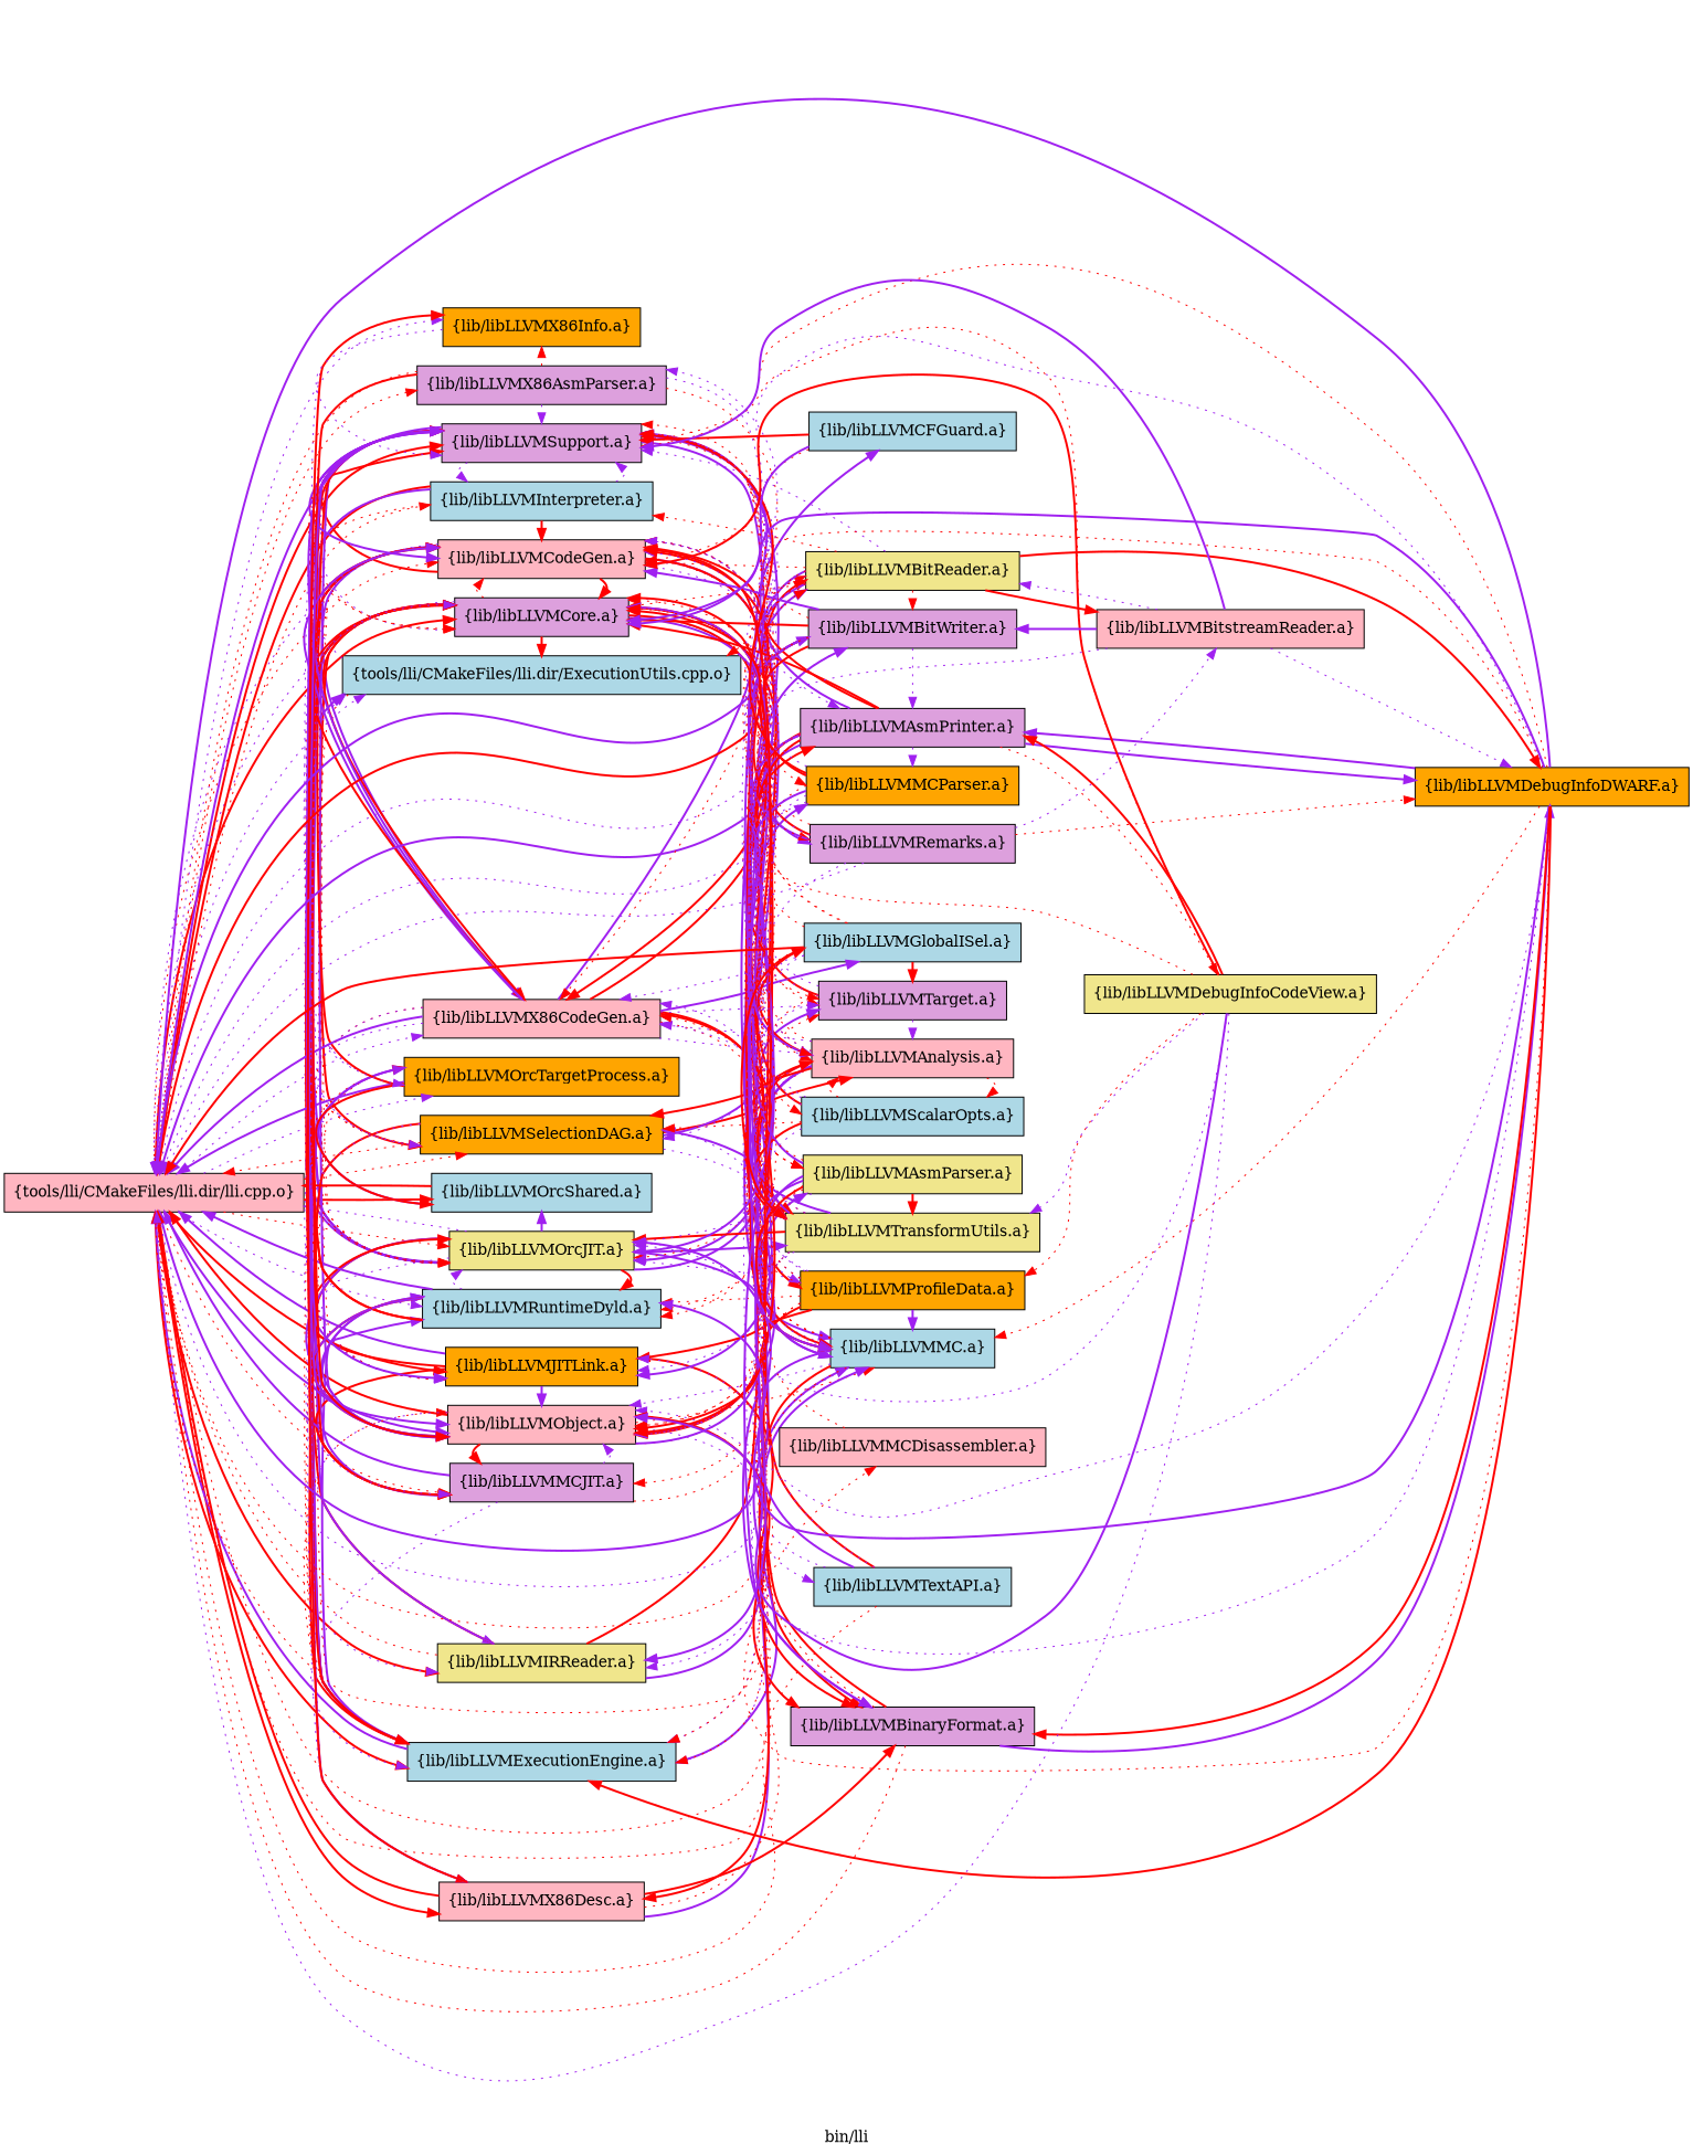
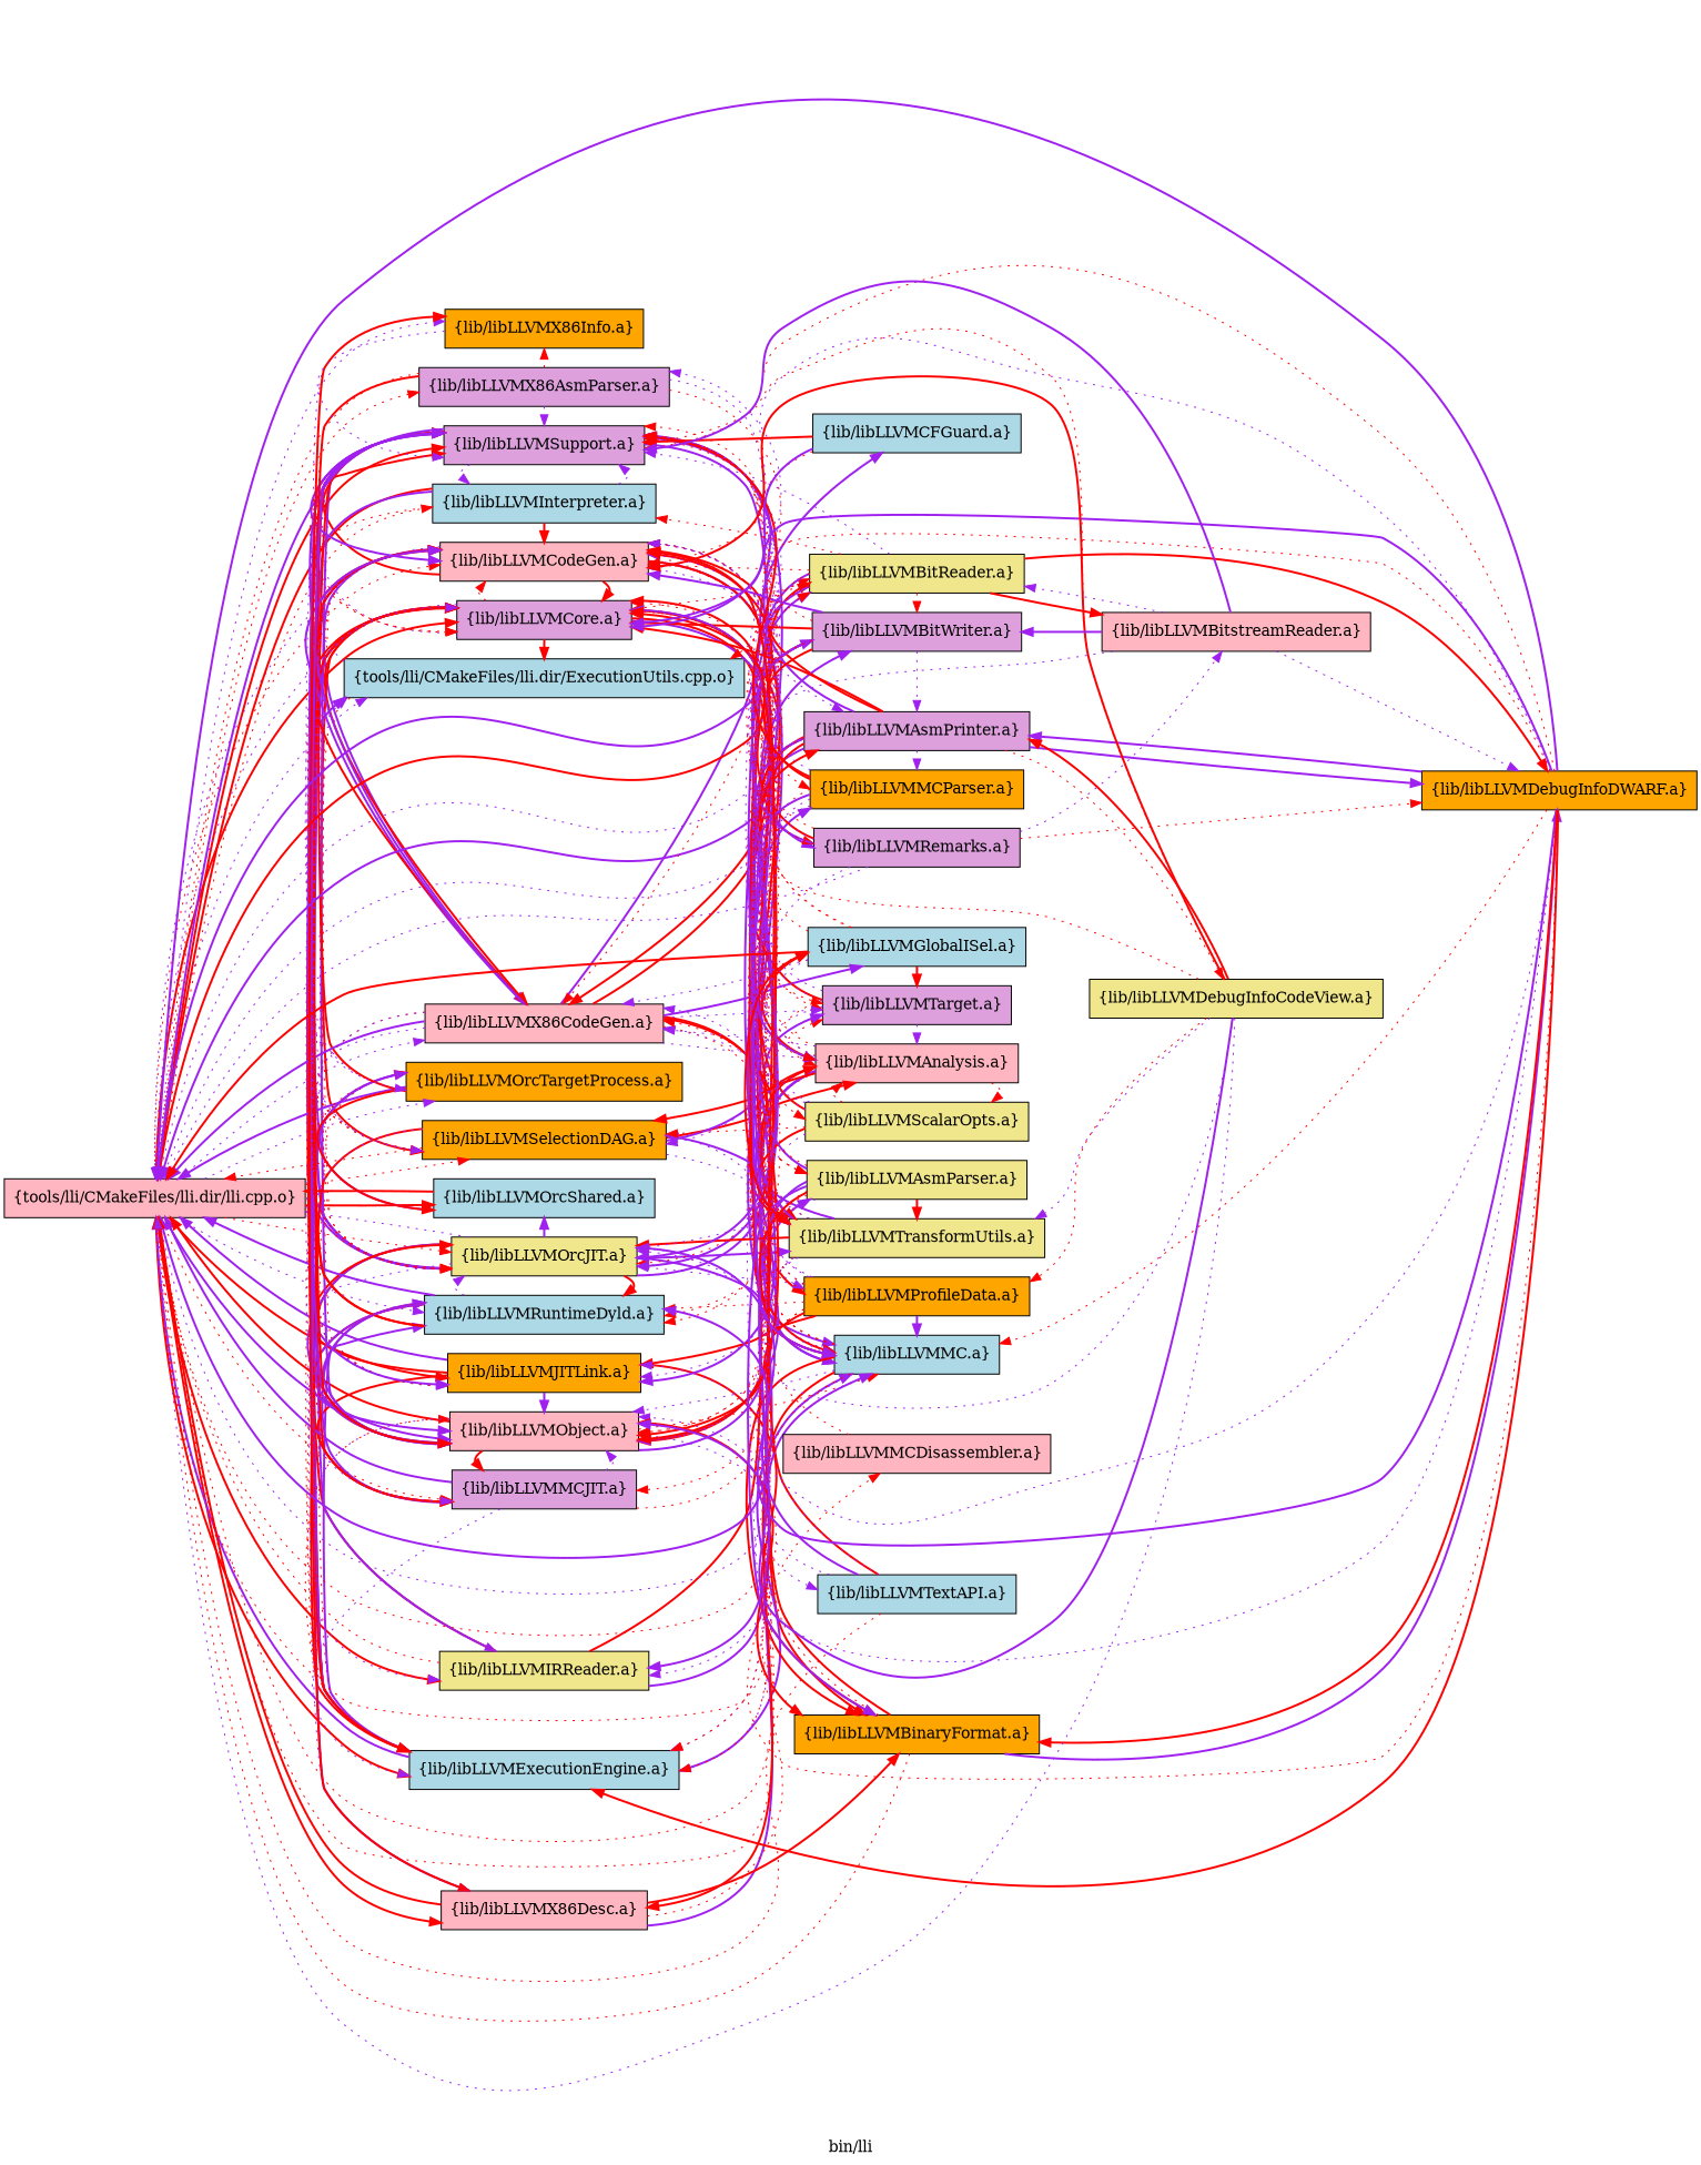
  digraph {
    label="bin/lli"
    rankdir=LR
    node [fillcolor=lightblue group=1 shape=box style=filled]
    edge [color=red style=dotted]
    n1 [fillcolor=lightpink label="{tools/lli/CMakeFiles/lli.dir/lli.cpp.o}"]
    n2 [label="{tools/lli/CMakeFiles/lli.dir/ExecutionUtils.cpp.o}"]
    n3 [fillcolor=lightpink label="{lib/libLLVMCodeGen.a}"]
    n4 [fillcolor=plum label="{lib/libLLVMCore.a}"]
    n5 [fillcolor=khaki label="{lib/libLLVMOrcJIT.a}"]
    n6 [label="{lib/libLLVMExecutionEngine.a}"]
    n7 [fillcolor=khaki label="{lib/libLLVMIRReader.a}"]
    n8 [label="{lib/libLLVMInterpreter.a}"]
    n9 [fillcolor=orange label="{lib/libLLVMJITLink.a}"]
    n10 [fillcolor=plum label="{lib/libLLVMMCJIT.a}"]
    n11 [fillcolor=lightpink label="{lib/libLLVMObject.a}"]
    n12 [label="{lib/libLLVMOrcShared.a}"]
    n13 [fillcolor=orange label="{lib/libLLVMOrcTargetProcess.a}"]
    n14 [label="{lib/libLLVMRuntimeDyld.a}"]
    n15 [fillcolor=orange label="{lib/libLLVMSelectionDAG.a}"]
    n16 [fillcolor=plum label="{lib/libLLVMSupport.a}"]
    n17 [fillcolor=lightpink label="{lib/libLLVMX86CodeGen.a}"]
    n18 [fillcolor=plum label="{lib/libLLVMX86AsmParser.a}"]
    n19 [fillcolor=lightpink label="{lib/libLLVMX86Desc.a}"]
    n20 [fillcolor=orange label="{lib/libLLVMX86Info.a}"]
    n21 [label="{lib/libLLVMMC.a}"]
    n22 [fillcolor=lightpink label="{lib/libLLVMAnalysis.a}"]
    n23 [fillcolor=plum label="{lib/libLLVMTarget.a}"]
    n24 [fillcolor=khaki label="{lib/libLLVMTransformUtils.a}"]
-   n25 [label="{lib/libLLVMScalarOpts.a}"]
+   n25 [fillcolor=khaki label="{lib/libLLVMScalarOpts.a}"]
    n26 [fillcolor=orange label="{lib/libLLVMProfileData.a}"]
    n27 [fillcolor=plum label="{lib/libLLVMAsmPrinter.a}"]
-   n28 [fillcolor=plum label="{lib/libLLVMBinaryFormat.a}"]
+   n28 [fillcolor=orange label="{lib/libLLVMBinaryFormat.a}"]
    n29 [fillcolor=plum label="{lib/libLLVMRemarks.a}"]
    n30 [fillcolor=plum label="{lib/libLLVMBitWriter.a}"]
    n31 [fillcolor=khaki label="{lib/libLLVMBitReader.a}"]
    n32 [fillcolor=khaki label="{lib/libLLVMAsmParser.a}"]
    n33 [fillcolor=orange label="{lib/libLLVMMCParser.a}"]
    n34 [label="{lib/libLLVMTextAPI.a}"]
    n35 [label="{lib/libLLVMGlobalISel.a}"]
    n36 [label="{lib/libLLVMCFGuard.a}"]
    n37 [fillcolor=lightpink label="{lib/libLLVMMCDisassembler.a}"]
    n38 [fillcolor=orange label="{lib/libLLVMDebugInfoDWARF.a}"]
    n39 [fillcolor=khaki label="{lib/libLLVMDebugInfoCodeView.a}"]
    n40 [fillcolor=lightpink label="{lib/libLLVMBitstreamReader.a}"]
    subgraph sub_1 {
      rank=same
      n1
    }
    subgraph sub_2 {
      rank=same
      n2
      n3
      n4
      n5
      n6
      n7
      n8
      n9
      n10
      n11
      n12
      n13
      n14
      n15
      n16
      n17
      n18
      n19
      n20
    }
    subgraph sub_3 {
      rank=same
      n21
      n22
      n23
      n24
      n25
      n26
      n27
      n28
      n29
      n30
      n31
      n32
      n33
      n34
      n35
      n36
      n37
    }
    n1 -> n2 [color=purple]
    n1 -> n3
    n1 -> n4 [style=bold]
    n1 -> n5
    n1 -> n6 [style=bold]
    n1 -> n7 [style=bold]
    n1 -> n8
    n1 -> n9 [style=bold]
    n1 -> n10
    n1 -> n11 [color=purple style=bold]
    n1 -> n12 [style=bold]
    n1 -> n13 [color=purple]
    n1 -> n14 [color=purple]
    n1 -> n15
    n1 -> n16 [style=bold]
    n1 -> n17 [color=purple]
    n1 -> n18
    n1 -> n19 [style=bold]
    n1 -> n20 [color=purple]
    n2 -> n5
    n2 -> n16 [color=purple]
    n3 -> n1 [color=purple]
    n3 -> n4 [style=bold]
    n3 -> n11
    n3 -> n15
    n3 -> n16 [style=bold]
    n3 -> n17 [color=purple style=bold]
    n3 -> n21 [color=purple style=bold]
    n3 -> n22
    n3 -> n23
    n3 -> n24
    n3 -> n25
    n3 -> n26 [style=bold]
    n3 -> n27 [color=purple]
    n4 -> n1 [color=purple]
    n4 -> n2 [style=bold]
    n4 -> n3
    n4 -> n15 [style=bold]
    n4 -> n16 [color=purple]
    n4 -> n17 [style=bold]
    n4 -> n21 [color=purple]
    n4 -> n24
    n4 -> n28 [style=bold]
    n4 -> n29 [color=purple style=bold]
    n5 -> n1 [color=purple]
    n5 -> n2 [color=purple style=bold]
    n5 -> n3 [color=purple style=bold]
    n5 -> n4 [color=purple style=bold]
    n5 -> n6
    n5 -> n7 [color=purple]
    n5 -> n9 [color=purple]
    n5 -> n10 [style=bold]
    n5 -> n11 [color=purple style=bold]
    n5 -> n12 [color=purple style=bold]
    n5 -> n13 [color=purple style=bold]
    n5 -> n14 [style=bold]
    n5 -> n16
    n5 -> n21 [color=purple style=bold]
    n5 -> n24 [color=purple style=bold]
    n5 -> n30 [color=purple style=bold]
    n5 -> n31 [color=purple style=bold]
    n6 -> n1 [color=purple style=bold]
    n6 -> n3 [style=bold]
    n6 -> n4 [color=purple style=bold]
    n6 -> n11
    n6 -> n13
    n6 -> n14 [color=purple style=bold]
    n6 -> n16 [style=bold]
    n6 -> n21 [color=purple style=bold]
    n7 -> n1
    n7 -> n3 [color=purple]
    n7 -> n4 [style=bold]
    n7 -> n16 [color=purple style=bold]
    n7 -> n31 [style=bold]
    n7 -> n32 [color=purple style=bold]
    n8 -> n1 [style=bold]
    n8 -> n3 [style=bold]
    n8 -> n4
    n8 -> n6 [color=purple style=bold]
    n8 -> n16 [color=purple]
    n9 -> n1 [color=purple style=bold]
    n9 -> n2 [color=purple]
    n9 -> n3
    n9 -> n5 [style=bold]
    n9 -> n10 [style=bold]
    n9 -> n11 [color=purple style=bold]
    n9 -> n13 [color=purple]
    n9 -> n16
    n9 -> n28 [style=bold]
    n10 -> n1 [color=purple style=bold]
    n10 -> n4
    n10 -> n6 [color=purple]
    n10 -> n11 [color=purple]
    n10 -> n14 [color=purple style=bold]
    n10 -> n16 [style=bold]
    n10 -> n23
    n11 -> n1 [style=bold]
    n11 -> n3 [style=bold]
    n11 -> n4 [color=purple style=bold]
    n11 -> n7 [color=purple]
    n11 -> n10 [style=bold]
    n11 -> n14 [color=purple style=bold]
    n11 -> n16 [color=purple style=bold]
    n11 -> n21
    n11 -> n28 [style=bold]
    n11 -> n31
    n11 -> n33 [color=purple style=bold]
    n11 -> n34 [color=purple]
    n12 -> n1 [style=bold]
    n12 -> n16 [color=purple style=bold]
    n13 -> n1 [color=purple style=bold]
    n13 -> n3 [color=purple]
    n13 -> n6
    n13 -> n11 [color=purple style=bold]
    n13 -> n12 [style=bold]
    n13 -> n16 [style=bold]
    n14 -> n1 [color=purple style=bold]
    n14 -> n3 [style=bold]
    n14 -> n4 [style=bold]
    n14 -> n5 [color=purple]
    n14 -> n6 [style=bold]
    n14 -> n10 [color=purple]
    n14 -> n11 [color=purple style=bold]
    n14 -> n16
    n15 -> n1
    n15 -> n3
    n15 -> n4
    n15 -> n6 [style=bold]
    n15 -> n11 [color=purple]
    n15 -> n16 [color=purple]
    n15 -> n21 [color=purple]
    n15 -> n22 [style=bold]
    n15 -> n23 [color=purple style=bold]
    n15 -> n24 [color=purple]
    n16 -> n1 [color=purple style=bold]
    n16 -> n3 [color=purple style=bold]
    n16 -> n4
    n16 -> n5
    n16 -> n8 [color=purple]
    n16 -> n9 [color=purple style=bold]
    n16 -> n11 [color=purple style=bold]
    n16 -> n13 [color=purple]
    n16 -> n21 [color=purple style=bold]
    n17 -> n1 [color=purple style=bold]
    n17 -> n3 [color=purple style=bold]
    n17 -> n4 [style=bold]
    n17 -> n5
    n17 -> n15 [color=purple]
    n17 -> n16 [color=purple style=bold]
    n17 -> n19 [color=purple]
    n17 -> n20 [color=purple]
    n17 -> n21 [style=bold]
    n17 -> n22 [color=purple]
    n17 -> n23 [color=purple]
    n17 -> n24 [style=bold]
    n17 -> n26
    n17 -> n27 [style=bold]
    n17 -> n35 [color=purple style=bold]
    n17 -> n36 [color=purple style=bold]
    n18 -> n1
    n18 -> n11 [style=bold]
    n18 -> n16 [color=purple]
    n18 -> n19
    n18 -> n20
    n18 -> n21 [color=purple]
    n18 -> n33
    n19 -> n1 [style=bold]
    n19 -> n3 [color=purple]
    n19 -> n4 [color=purple]
    n19 -> n16 [color=purple style=bold]
    n19 -> n20 [style=bold]
    n19 -> n21 [color=purple style=bold]
    n19 -> n28 [style=bold]
    n19 -> n37
    n20 -> n16 [color=purple]
    n21 -> n1
    n21 -> n3
    n21 -> n4
    n21 -> n7 [color=purple]
    n21 -> n11 [color=purple]
    n21 -> n16
    n21 -> n19 [style=bold]
-   n21 -> n28 [color=purple style=bold]
+   n21 -> n28 [style=bold]
    n22 -> n1 [color=purple style=bold]
    n22 -> n3
    n22 -> n4
    n22 -> n5
    n22 -> n9 [color=purple style=bold]
    n22 -> n11 [color=purple style=bold]
    n22 -> n15 [style=bold]
    n22 -> n16 [color=purple]
    n22 -> n17 [color=purple]
    n22 -> n24 [style=bold]
    n22 -> n25
    n22 -> n26 [color=purple]
    n22 -> n32
    n22 -> n35 [style=bold]
    n23 -> n3 [color=purple]
    n23 -> n4 [style=bold]
    n23 -> n10
    n23 -> n16 [color=purple]
    n23 -> n21 [color=purple]
    n23 -> n22 [color=purple]
    n24 -> n1
    n24 -> n3
    n24 -> n4 [color=purple]
    n24 -> n5 [style=bold]
    n24 -> n6 [color=purple]
    n24 -> n9 [color=purple]
    n24 -> n15 [color=purple style=bold]
    n24 -> n16 [color=purple style=bold]
    n24 -> n22 [style=bold]
    n25 -> n1 [color=purple]
    n25 -> n3 [color=purple]
    n25 -> n4 [style=bold]
    n25 -> n15
    n25 -> n16 [color=purple]
    n25 -> n17 [color=purple]
    n25 -> n22
    n25 -> n24 [style=bold]
    n26 -> n1
    n26 -> n3 [color=purple]
    n26 -> n4 [color=purple]
    n26 -> n5 [color=purple]
    n26 -> n6
    n26 -> n9 [style=bold]
    n26 -> n11 [style=bold]
    n26 -> n14
    n26 -> n16
    n26 -> n17 [color=purple]
    n26 -> n21 [color=purple style=bold]
    n26 -> n22
    n27 -> n1 [color=purple style=bold]
    n27 -> n3 [style=bold]
    n27 -> n4 [style=bold]
    n27 -> n5 [color=purple]
    n27 -> n6 [color=purple]
    n27 -> n11 [style=bold]
    n27 -> n16 [color=purple style=bold]
    n27 -> n17 [style=bold]
    n27 -> n21 [color=purple style=bold]
    n27 -> n22 [color=purple]
    n27 -> n23
    n27 -> n24 [color=purple style=bold]
    n27 -> n28 [color=purple]
    n27 -> n29
    n27 -> n33 [color=purple]
    n27 -> n38 [color=purple style=bold]
    n27 -> n39
    n28 -> n1
    n28 -> n4 [style=bold]
    n28 -> n16
    n28 -> n38 [color=purple style=bold]
    n29 -> n1 [color=purple]
    n29 -> n3 [style=bold]
    n29 -> n4
    n29 -> n11 [color=purple]
    n29 -> n16 [color=purple]
    n29 -> n30 [color=purple style=bold]
    n29 -> n31
    n29 -> n38
    n29 -> n40 [color=purple]
    n30 -> n1 [style=bold]
    n30 -> n3 [color=purple style=bold]
    n30 -> n4 [style=bold]
    n30 -> n11 [color=purple]
    n30 -> n16
    n30 -> n21 [style=bold]
    n30 -> n22 [color=purple style=bold]
    n30 -> n24 [color=purple style=bold]
    n30 -> n27 [color=purple]
    n30 -> n32
    n31 -> n1 [color=purple style=bold]
    n31 -> n3
    n31 -> n4
    n31 -> n5 [color=purple style=bold]
    n31 -> n6
    n31 -> n8
    n31 -> n11
    n31 -> n14
    n31 -> n16 [color=purple]
    n31 -> n17
    n31 -> n22 [color=purple]
    n31 -> n30
    n31 -> n32
    n31 -> n38 [style=bold]
    n31 -> n40 [style=bold]
    n32 -> n1
    n32 -> n3 [color=purple]
    n32 -> n4 [color=purple style=bold]
    n32 -> n5 [color=purple]
    n32 -> n7 [color=purple style=bold]
    n32 -> n11 [style=bold]
    n32 -> n14
    n32 -> n16 [color=purple]
    n32 -> n17
    n32 -> n24 [style=bold]
    n32 -> n28 [color=purple style=bold]
    n33 -> n1 [color=purple]
    n33 -> n3 [color=purple]
    n33 -> n4 [style=bold]
    n33 -> n5 [color=purple]
    n33 -> n11
    n33 -> n16 [style=bold]
    n33 -> n18 [color=purple]
    n33 -> n21 [color=purple style=bold]
    n34 -> n1
    n34 -> n3 [style=bold]
    n34 -> n5 [color=purple style=bold]
    n34 -> n11 [color=purple]
    n34 -> n16 [color=purple]
    n35 -> n1 [style=bold]
    n35 -> n3
    n35 -> n4
    n35 -> n15 [color=purple]
    n35 -> n16
    n35 -> n17 [color=purple]
    n35 -> n21 [color=purple]
    n35 -> n22
    n35 -> n23 [style=bold]
    n35 -> n24 [style=bold]
    n36 -> n3
    n36 -> n4 [color=purple style=bold]
    n36 -> n16 [style=bold]
    n37 -> n16
    n38 -> n1 [color=purple style=bold]
    n38 -> n2
    n38 -> n3 [color=purple]
    n38 -> n4 [color=purple style=bold]
    n38 -> n5 [color=purple]
    n38 -> n6 [style=bold]
    n38 -> n9 [color=purple]
    n38 -> n11
    n38 -> n14 [color=purple style=bold]
    n38 -> n16
    n38 -> n21
    n38 -> n27 [color=purple style=bold]
    n38 -> n28 [style=bold]
    n39 -> n1 [color=purple]
    n39 -> n3 [style=bold]
    n39 -> n4
    n39 -> n5 [color=purple]
    n39 -> n11 [color=purple style=bold]
    n39 -> n16
    n39 -> n24 [color=purple]
    n39 -> n26
    n39 -> n27 [style=bold]
    n40 -> n1 [color=purple]
    n40 -> n16 [color=purple style=bold]
    n40 -> n30 [color=purple style=bold]
    n40 -> n31 [color=purple]
    n40 -> n38 [color=purple]
  }
